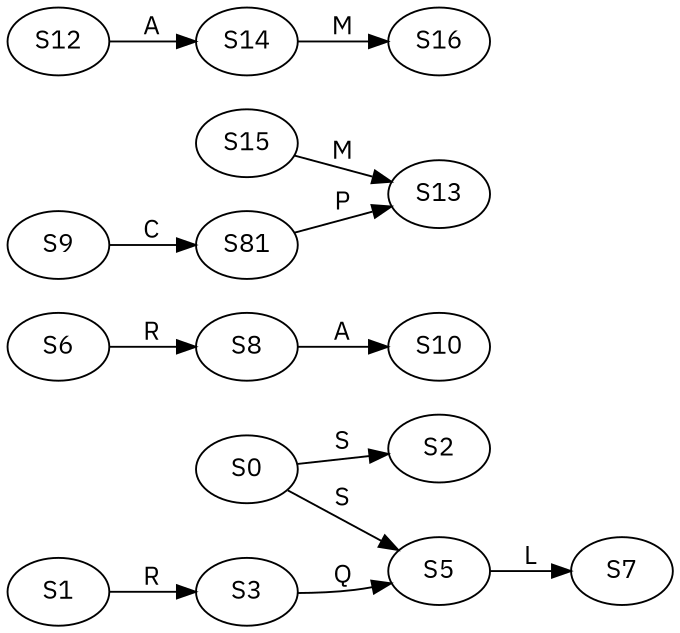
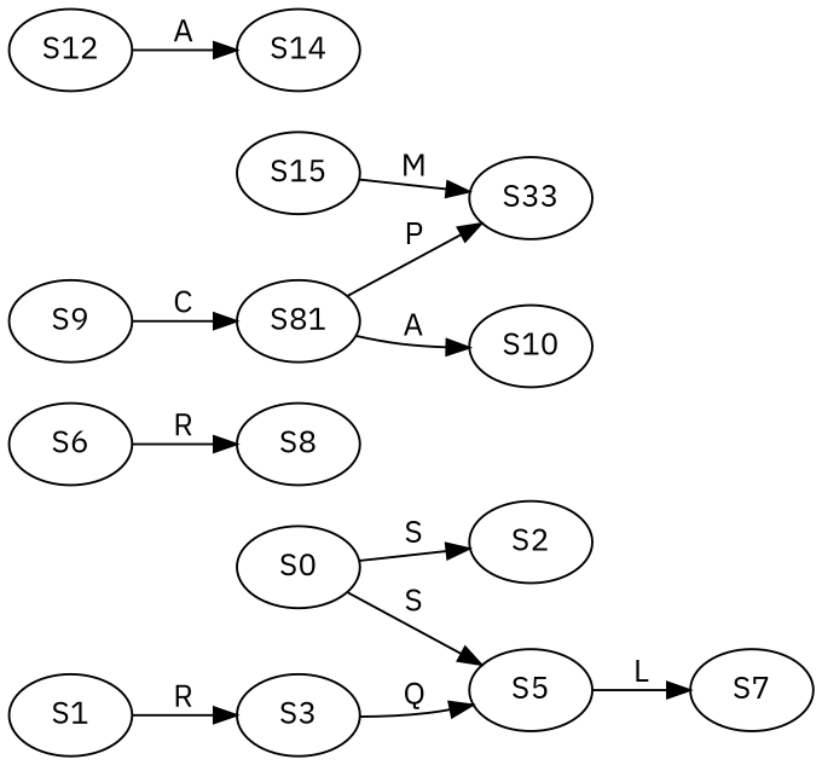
  strict digraph {
    fontname="IBM Plex Sans"
    rankdir=LR
    node [fontname="IBM Plex Sans"]
    edge [fontname="IBM Plex Sans"]
    S0
    S2
    S5
    S1
    S3
    S7
    S6
    S8
    S10
    n10 [label=S81]
    S9
-   S13
+   S13 [label=S33]
    S12
    S14
-   S16
    S15
    S0 -> S2 [label=S]
    S0 -> S5 [label=S]
    S5 -> S7 [label=L]
    S1 -> S3 [label=R]
    S3 -> S5 [label=Q]
    S6 -> S8 [label=R]
-   S8 -> S10 [label=A]
+   n10 -> S10 [label=A]
    n10 -> S13 [label=P]
    S9 -> n10 [label=C]
    S12 -> S14 [label=A]
-   S14 -> S16 [label=M]
    S15 -> S13 [label=M]
  }
